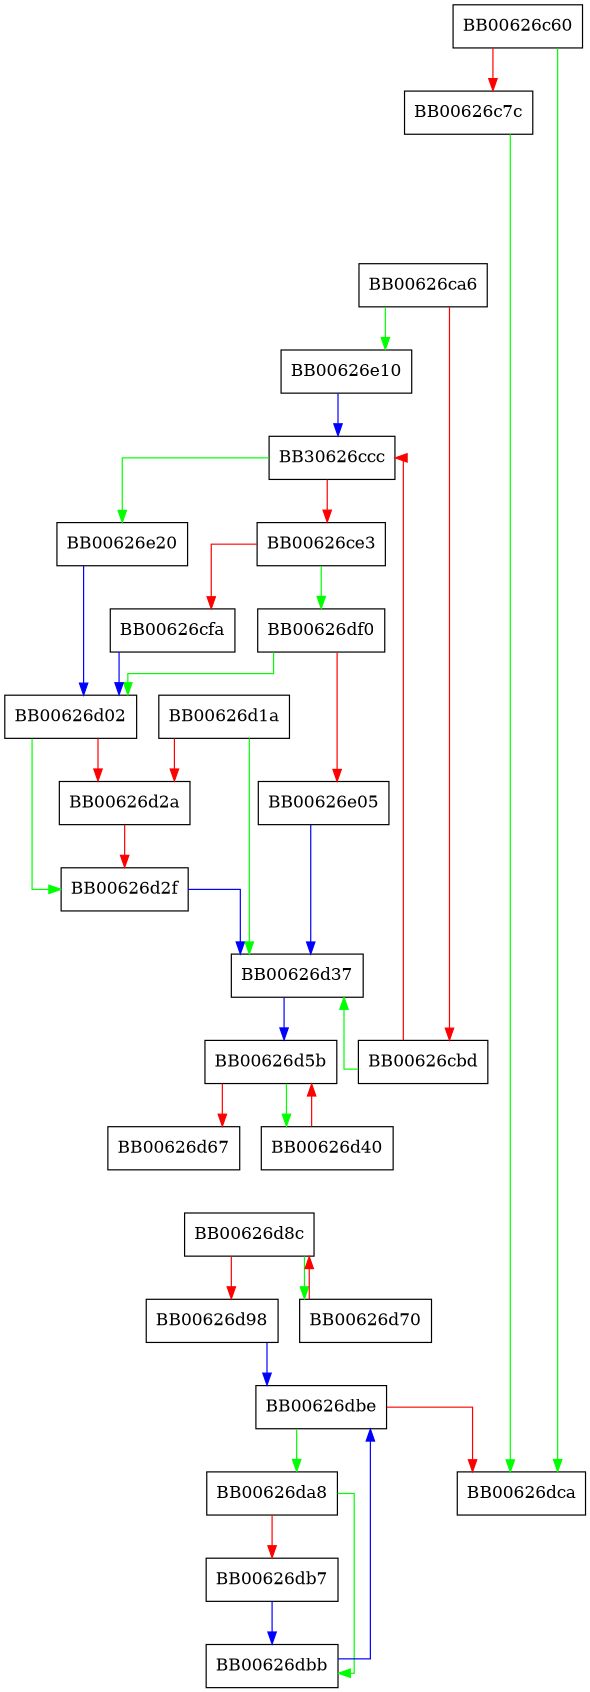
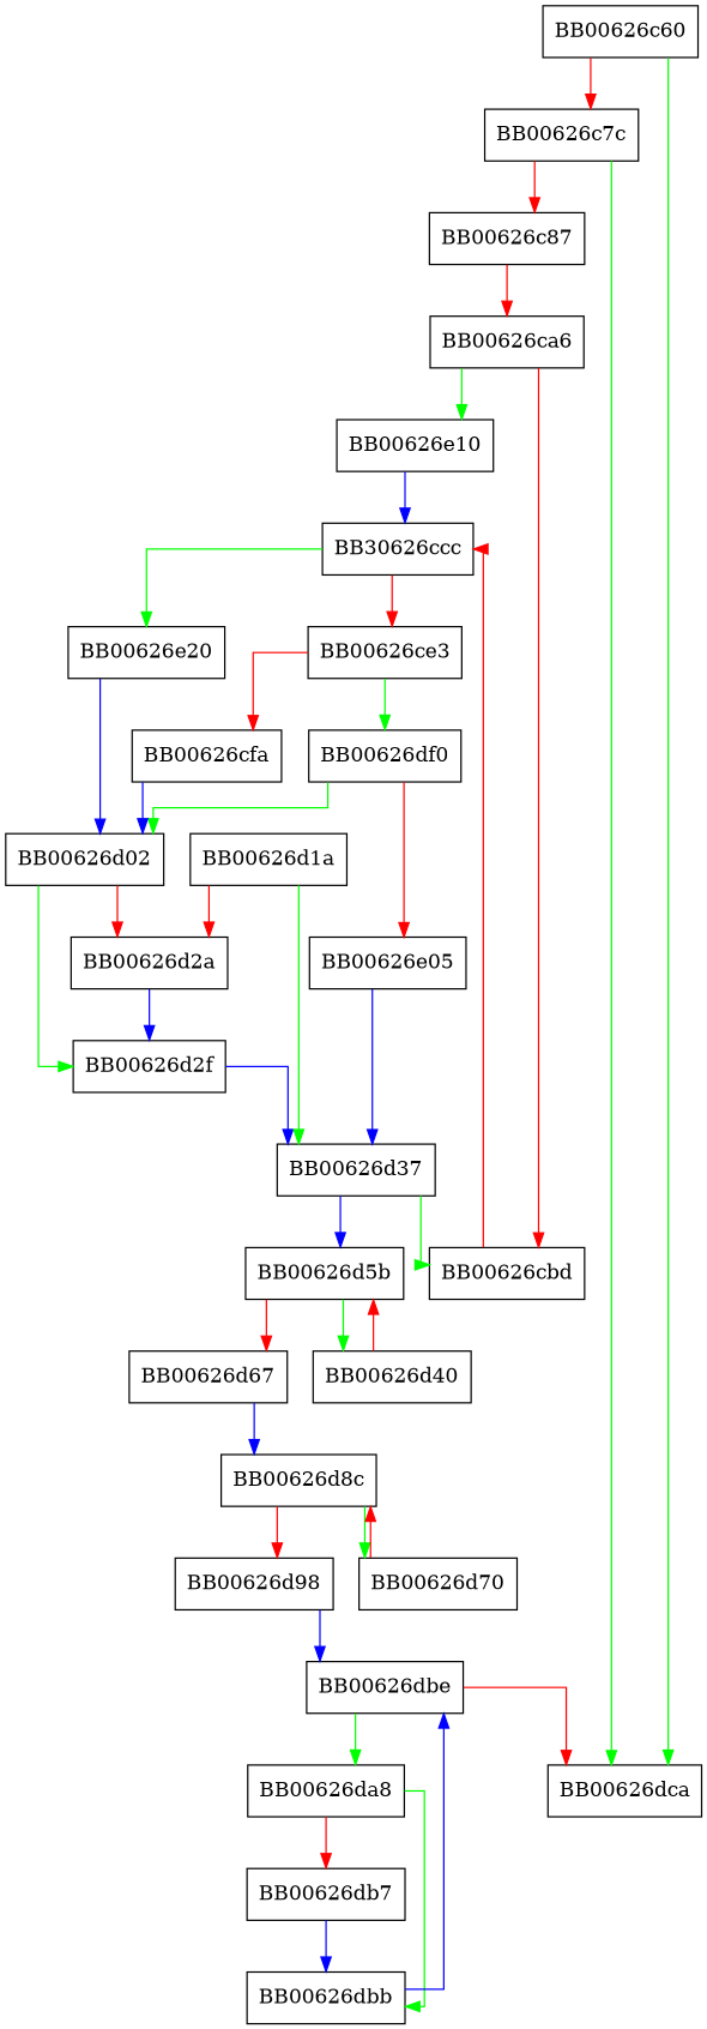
  digraph {
    splines=ortho
    node [shape=box]
    edge [color=red]
    BB00626c60
    BB00626dca
    BB00626c7c
+   BB00626c87
    BB00626ca6
    BB00626e10
    BB00626cbd
    n8 [label=BB30626ccc]
    BB00626e20
    BB00626ce3
    BB00626d37
    BB00626d5b
    BB00626d40
    BB00626d67
    BB00626d02
    BB00626df0
    BB00626cfa
    BB00626d2f
    BB00626d2a
    BB00626e05
    BB00626d1a
    BB00626d8c
    BB00626d70
    BB00626d98
    BB00626dbe
    BB00626da8
    BB00626dbb
    BB00626db7
    BB00626c60 -> BB00626dca [color=green]
    BB00626c60 -> BB00626c7c
    BB00626c7c -> BB00626dca [color=green]
+   BB00626c7c -> BB00626c87
+   BB00626c87 -> BB00626ca6
    BB00626ca6 -> BB00626e10 [color=green]
    BB00626ca6 -> BB00626cbd
    BB00626e10 -> n8 [color=blue]
    BB00626cbd -> n8
-   BB00626cbd -> BB00626d37 [color=green]
+   BB00626d37 -> BB00626cbd [color=green]
    n8 -> BB00626e20 [color=green]
    n8 -> BB00626ce3
    BB00626e20 -> BB00626d02 [color=blue]
    BB00626ce3 -> BB00626df0 [color=green]
    BB00626ce3 -> BB00626cfa
    BB00626d37 -> BB00626d5b [color=blue]
    BB00626d5b -> BB00626d40 [color=green]
    BB00626d5b -> BB00626d67
    BB00626d40 -> BB00626d5b
+   BB00626d67 -> BB00626d8c [color=blue]
    BB00626d02 -> BB00626d2f [color=green]
    BB00626d02 -> BB00626d2a
    BB00626df0 -> BB00626d02 [color=green]
    BB00626df0 -> BB00626e05
    BB00626cfa -> BB00626d02 [color=blue]
    BB00626d2f -> BB00626d37 [color=blue]
-   BB00626d2a -> BB00626d2f
+   BB00626d2a -> BB00626d2f [color=blue]
    BB00626e05 -> BB00626d37 [color=blue]
    BB00626d1a -> BB00626d37 [color=green]
    BB00626d1a -> BB00626d2a
    BB00626d8c -> BB00626d70 [color=green]
    BB00626d8c -> BB00626d98
    BB00626d70 -> BB00626d8c
    BB00626d98 -> BB00626dbe [color=blue]
    BB00626dbe -> BB00626dca
    BB00626dbe -> BB00626da8 [color=green]
    BB00626da8 -> BB00626dbb [color=green]
    BB00626da8 -> BB00626db7
    BB00626dbb -> BB00626dbe [color=blue]
    BB00626db7 -> BB00626dbb [color=blue]
  }
